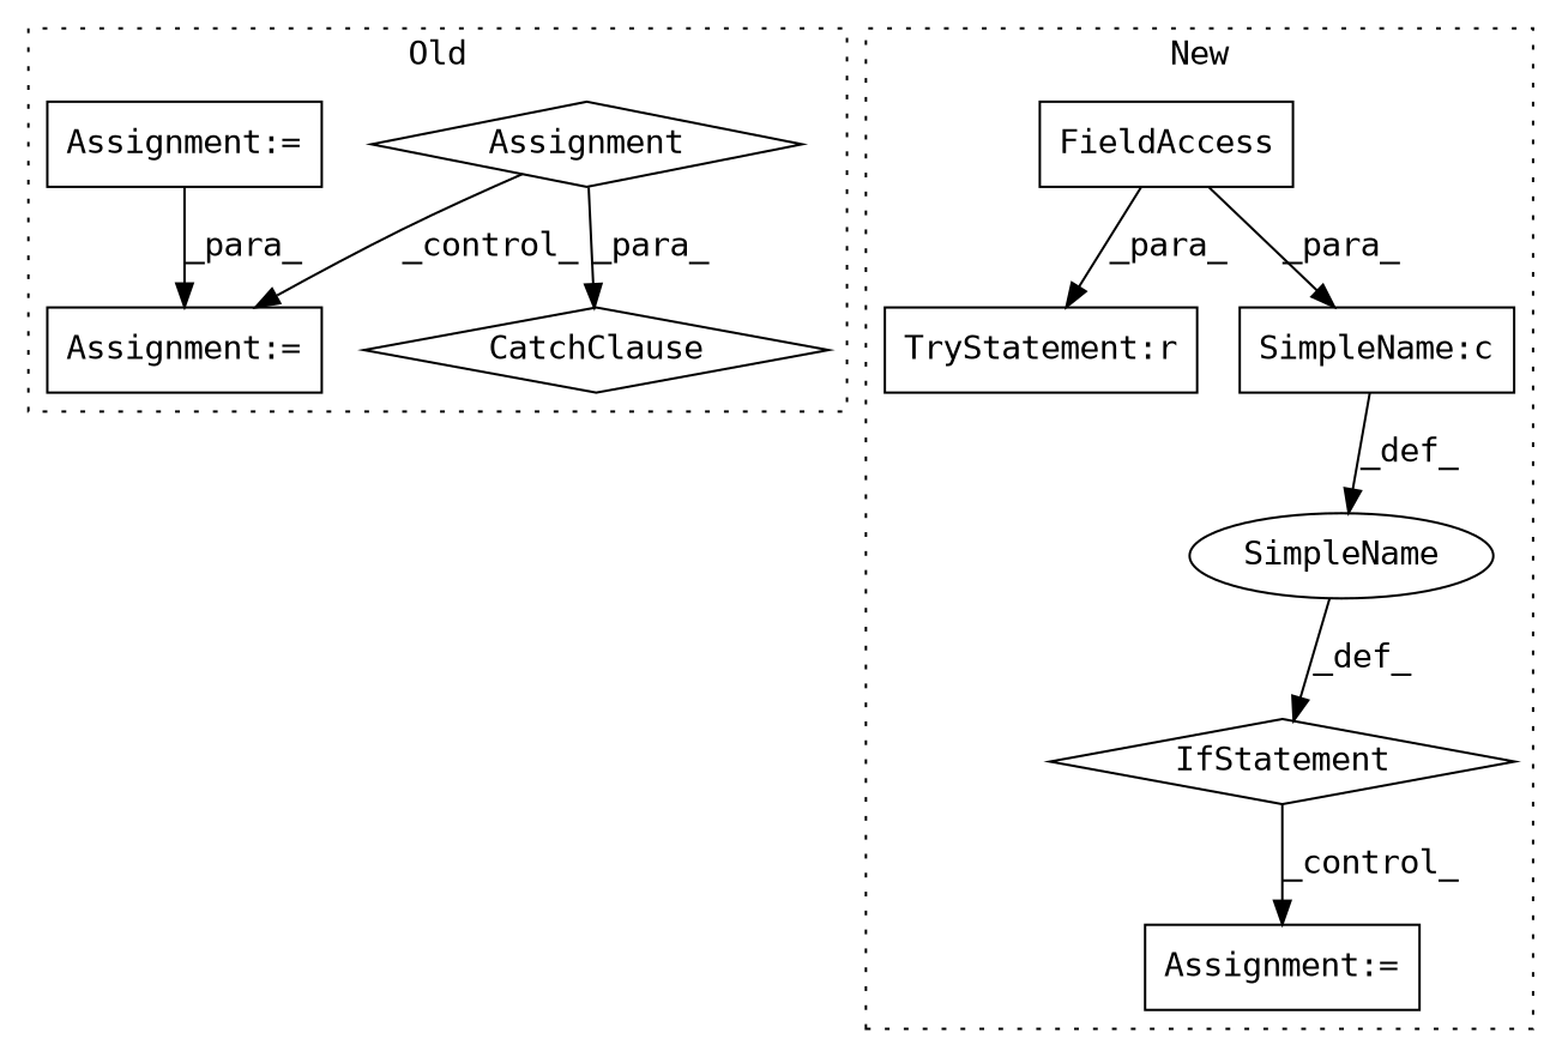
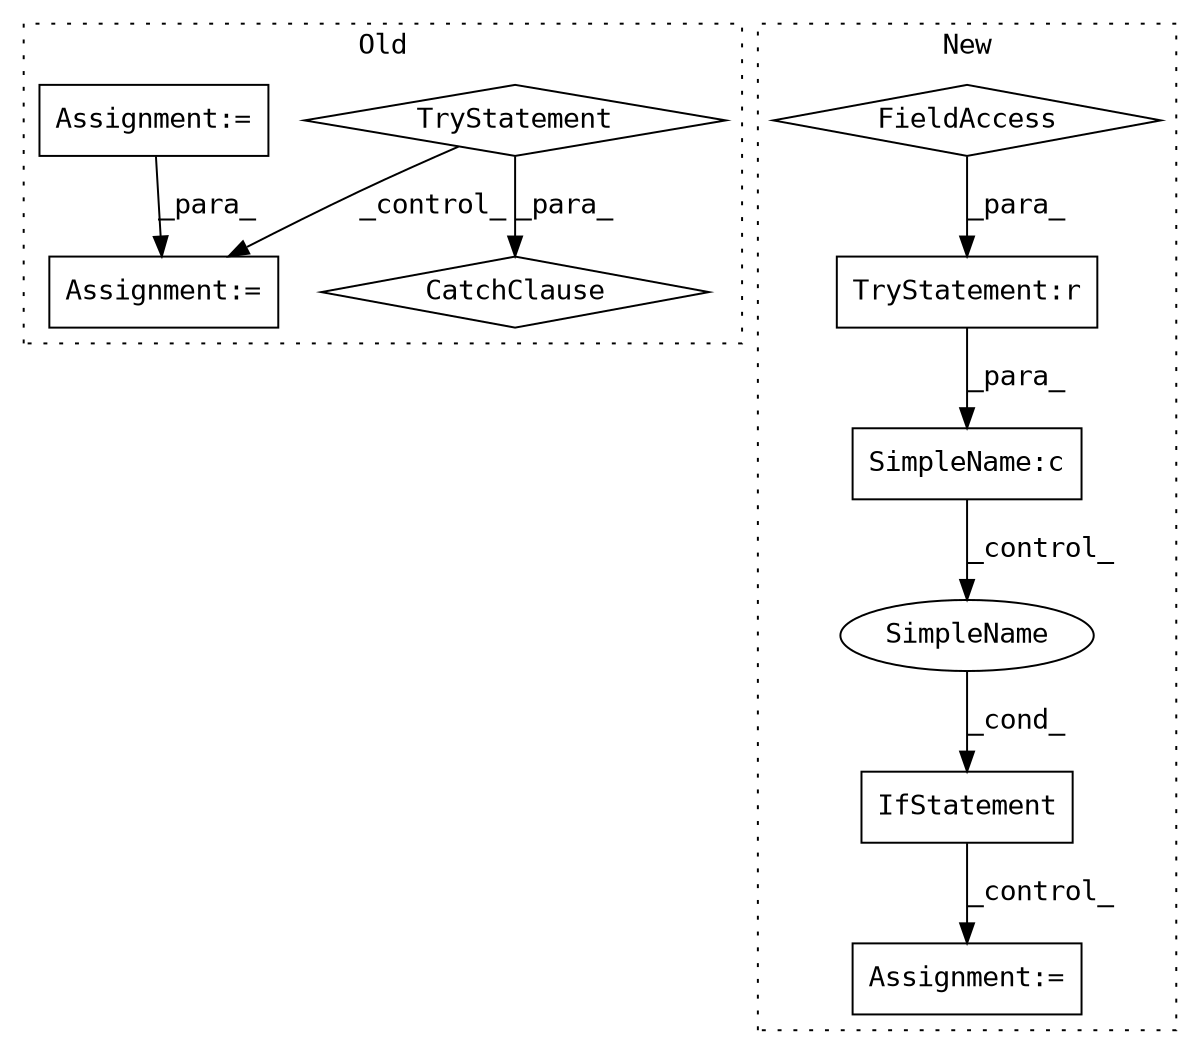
  digraph {
    fontname="DejaVu Sans Mono"
    node [a=7 fontname="DejaVu Sans Mono" l=4 shape=box]
    edge [fontname="DejaVu Sans Mono"]
    n1 [a=12 l="11,2" label=CatchClause s="3625,3662" shape=diamond]
-   n2 [a=54 label=Assignment s=3581 shape=diamond]
+   n2 [a=54 label=TryStatement s=3581 shape=diamond]
    n3 [l=1 label="Assignment:=" s=3600]
    n4 [l=7 label="Assignment:=" s=3568]
-   n5 [a=25 l="4,2" label=IfStatement s="4121,4238" shape=diamond]
+   n5 [a=25 l="4,2" label=IfStatement s="4121,4238"]
    n6 [l=1 label="Assignment:=" s=4314]
    n7 [a=42 label=SimpleName shape=ellipse l=""]
    n8 [a=27 label="TryStatement:r" s=4218]
-   n9 [a=22 l=46 label=FieldAccess s=4172]
+   n9 [a=22 l=46 label=FieldAccess s=4172 shape=diamond]
    n10 [a=27 label="SimpleName:c" s=4167]
    subgraph cluster_1 {
      label=Old
      style=dotted
      n1
      n2
      n3
      n4
    }
    subgraph cluster_2 {
      label=New
      style=dotted
      n5
      n6
      n7
      n8
      n9
      n10
    }
    n2 -> n1 [label=_para_]
    n2 -> n3 [label=_control_]
    n4 -> n3 [label=_para_]
    n5 -> n6 [label=_control_]
-   n7 -> n5 [label=_def_]
-   n9 -> n10 [label=_para_]
+   n7 -> n5 [label=_cond_]
+   n8 -> n10 [label=_para_]
    n9 -> n8 [label=_para_]
-   n10 -> n7 [label=_def_]
+   n10 -> n7 [label=_control_]
  }
